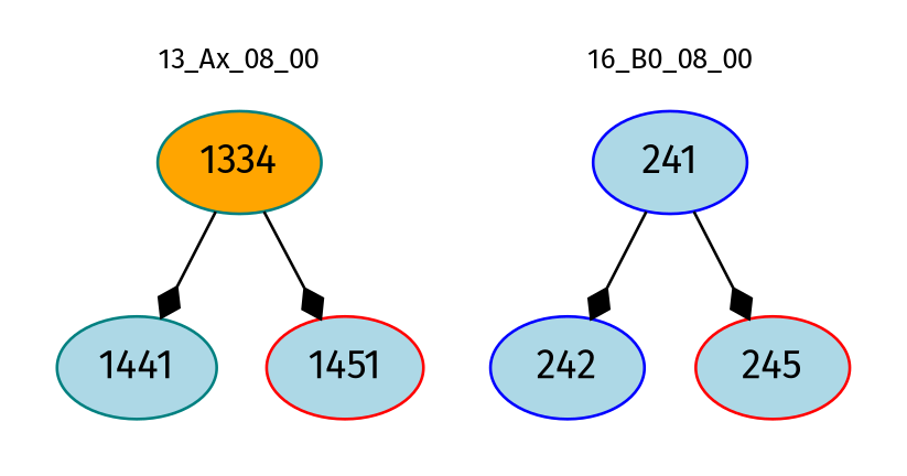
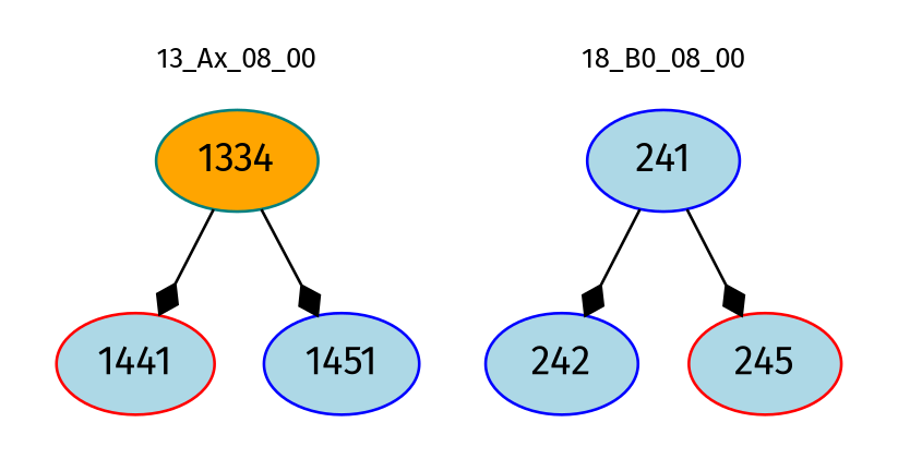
  digraph {
    fontname="Fira Sans"
    node [color=teal fillcolor=lightblue fontname="Fira Sans" style=filled]
    edge [arrowhead=diamond color=black fontname="Fira Sans"]
    n1 [fillcolor=orange label=1334]
-   n2 [label=1441]
-   n3 [color=red label=1451]
+   n2 [color=red label=1441]
+   n3 [color=blue label=1451]
    n4 [color=blue label=241]
    n5 [color=blue label=242]
    n6 [color=red label=245]
    subgraph cluster_1 {
      color=white
      fontsize=10
      label="13_Ax_08_00"
      n1
      n2
      n3
    }
    subgraph cluster_2 {
      color=white
      fontsize=10
-     label="16_B0_08_00"
+     label="18_B0_08_00"
      n4
      n5
      n6
    }
    n1 -> n2
    n1 -> n3
    n4 -> n5
    n4 -> n6
  }
